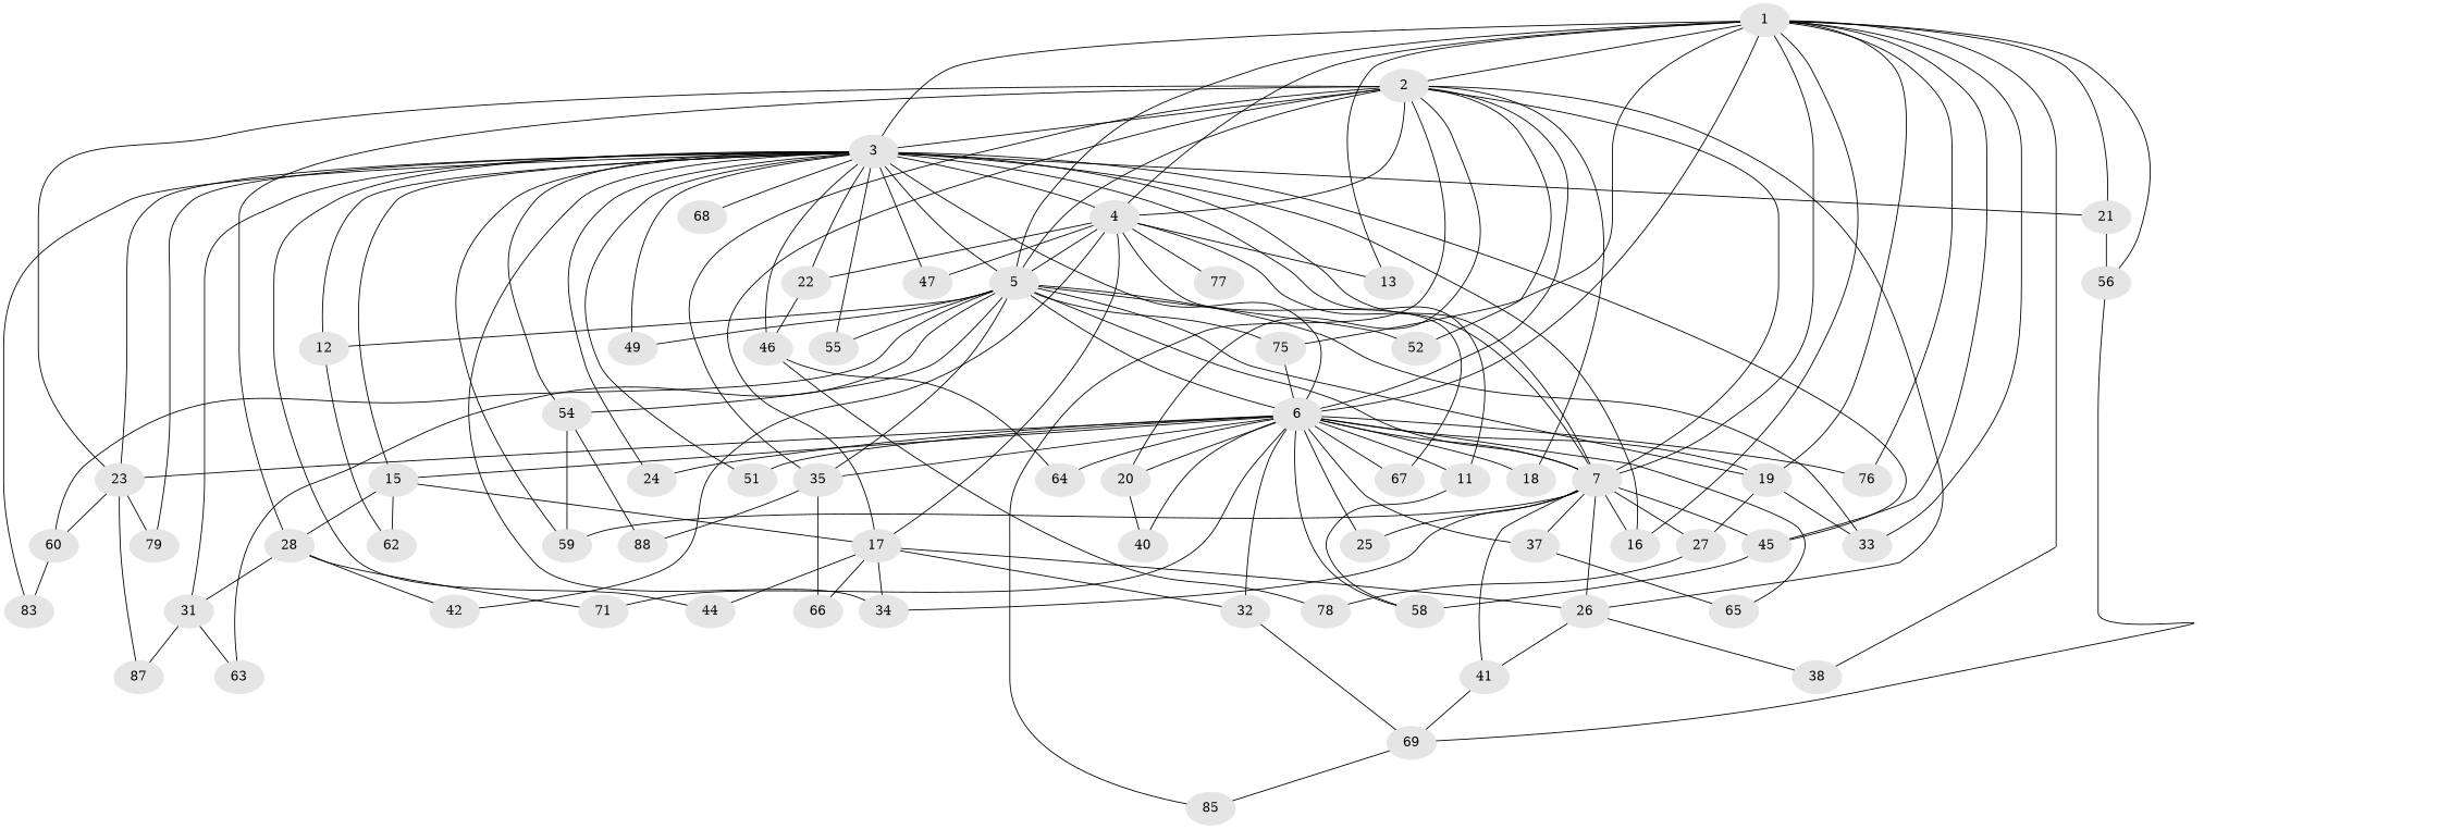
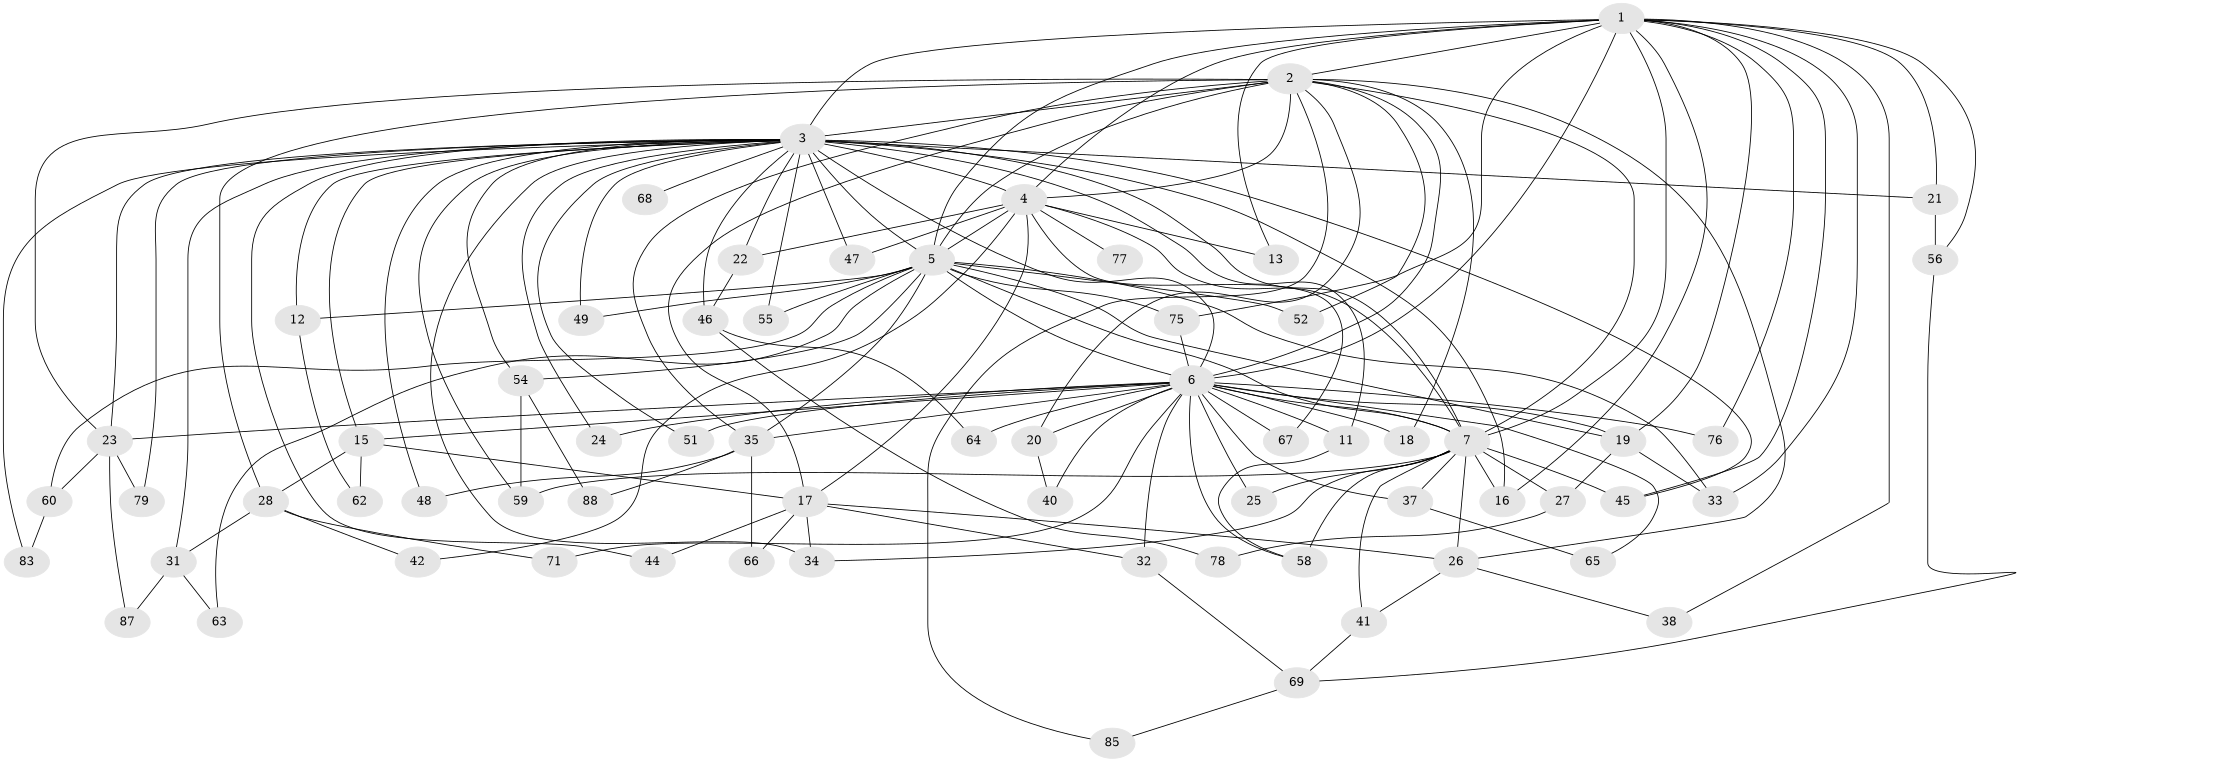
  graph {
    node [color=gray90 style=filled]
    1 [super="+14"]
    2 [super="+30"]
    3 [super="+9"]
    4 [super="+10"]
    5 [super="+43"]
    6 [super="+8"]
    7
    13
    16 [super="+29"]
    19
    21
    33 [super="+81"]
    38
    45 [super="+74"]
    56
    75
    76
    17 [super="+61"]
    18
    20
    23 [super="+73"]
    26 [super="+82"]
    28 [super="+53"]
    35 [super="+80"]
    52
    85
    11
    12
    15 [super="+39"]
    22 [super="+36"]
    24
    31
    34
    44
    46 [super="+57"]
    47
+   48
    49
    51
    54
    55
    59 [super="+86"]
    68
    79
    83
    42
    67
    77
    60
    63 [super="+72"]
    25
    32
    37 [super="+50"]
    40
    58 [super="+70"]
    64
    65
    71
    27
    41
    69 [super="+84"]
    66
    87
    88
    62
    78
    1 -- 2
    1 -- 3 [weight=2]
    1 -- 4 [weight=2]
    1 -- 5
    1 -- 6 [weight=2]
    1 -- 7 [weight=2]
    1 -- 13
    1 -- 16
    1 -- 19
    1 -- 21
    1 -- 33
    1 -- 38
    1 -- 45
    1 -- 56
    1 -- 75
    1 -- 76
    2 -- 3 [weight=2]
    2 -- 4 [weight=2]
    2 -- 5
    2 -- 6 [weight=2]
    2 -- 7
    2 -- 17
    2 -- 18
    2 -- 20
    2 -- 23
    2 -- 26
    2 -- 28 [weight=2]
    2 -- 35
    2 -- 52
    2 -- 85
    3 -- 4 [weight=4]
    3 -- 5 [weight=2]
    3 -- 6 [weight=4]
    3 -- 7 [weight=2]
    3 -- 16
    3 -- 21
    3 -- 45
    3 -- 23 [weight=2]
    3 -- 11
    3 -- 12
    3 -- 15
    3 -- 22
    3 -- 24
    3 -- 31
    3 -- 34
    3 -- 44
    3 -- 46 [weight=2]
    3 -- 47
+   3 -- 48
    3 -- 49
    3 -- 51
    3 -- 54
    3 -- 55
    3 -- 59
    3 -- 68 [weight=2]
    3 -- 79
    3 -- 83
    4 -- 5 [weight=2]
    4 -- 7 [weight=2]
    4 -- 13
    4 -- 17
    4 -- 22
    4 -- 47
    4 -- 42
    4 -- 67
    4 -- 77
    5 -- 6 [weight=2]
    5 -- 7
    5 -- 19
    5 -- 33
    5 -- 75
    5 -- 35
    5 -- 52
    5 -- 12
    5 -- 49
    5 -- 54
    5 -- 55
    5 -- 60
    5 -- 63 [weight=2]
    6 -- 7 [weight=2]
    6 -- 19
    6 -- 76
    6 -- 18
    6 -- 20
    6 -- 23
    6 -- 35
    6 -- 11
    6 -- 15
    6 -- 24
    6 -- 51
    6 -- 67
    6 -- 25
    6 -- 32
    6 -- 37
    6 -- 40
    6 -- 58
    6 -- 64
    6 -- 65
    6 -- 71
    7 -- 16
    7 -- 45
    7 -- 26
    7 -- 34
    7 -- 59
    7 -- 25
    7 -- 37
-   45 -- 58
+   7 -- 58
    7 -- 27
    7 -- 41
    19 -- 33
    19 -- 27
    21 -- 56
    56 -- 69
    75 -- 6 [weight=4]
    17 -- 26
    17 -- 34
    17 -- 44
    17 -- 32
    17 -- 66
    20 -- 40
    23 -- 79
    23 -- 60
    23 -- 87
    26 -- 38
    26 -- 41
    28 -- 31
    28 -- 42
    28 -- 71
+   35 -- 48
    35 -- 66
    35 -- 88
    11 -- 58
    12 -- 62
    15 -- 17
    15 -- 28
    15 -- 62
    22 -- 46
    31 -- 63
    31 -- 87
    46 -- 64
    46 -- 78
    54 -- 59
    54 -- 88
    60 -- 83
    32 -- 69
    37 -- 65
    27 -- 78
    41 -- 69
    69 -- 85
  }
